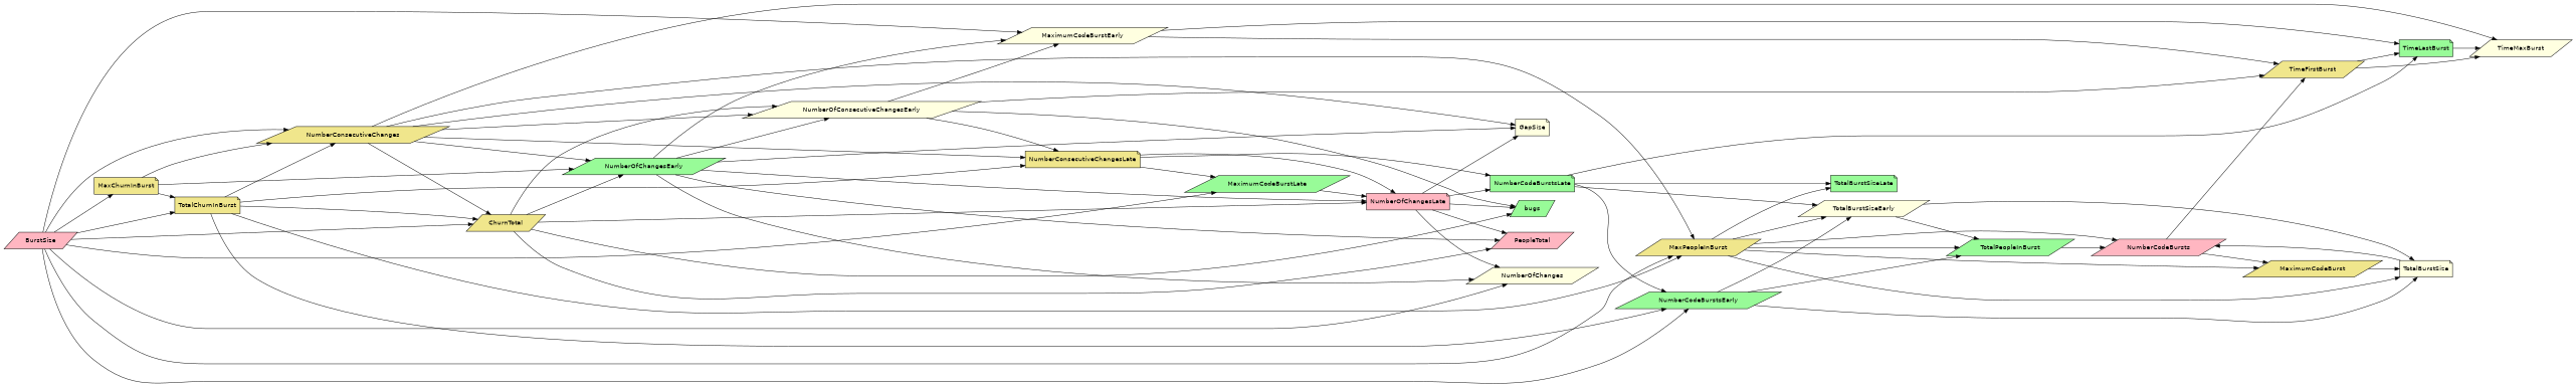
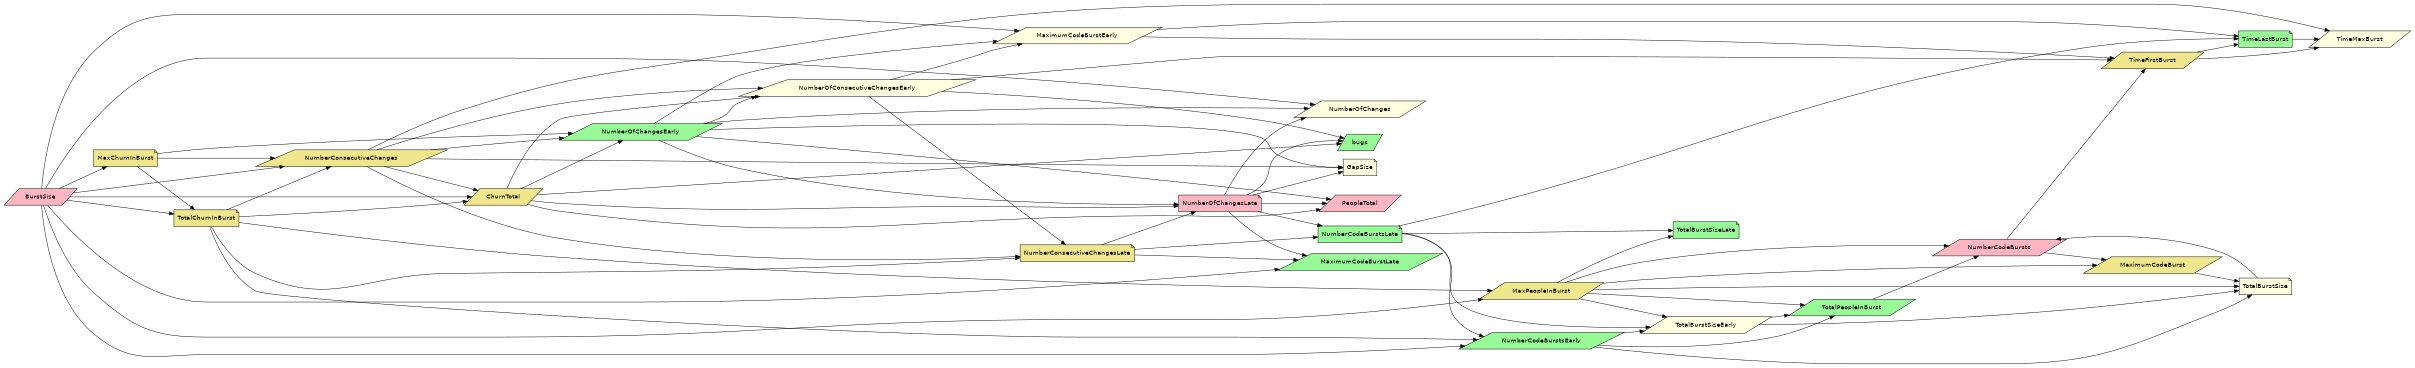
  digraph {
    fontname="DejaVu Sans"
    rankdir=LR
    node [fillcolor=palegreen fontname="DejaVu Sans" shape=parallelogram style=filled]
    edge [fontname="DejaVu Sans"]
    TotalPeopleInBurst
    NumberCodeBursts [fillcolor=lightpink]
    MaximumCodeBurst [fillcolor=khaki]
    TimeFirstBurst [fillcolor=khaki]
    MaxPeopleInBurst [fillcolor=khaki]
    TotalBurstSizeLate [shape=note]
    TotalBurstSizeEarly [fillcolor=lightyellow]
    TotalBurstSize [fillcolor=lightyellow shape=note]
    NumberCodeBurstsLate [shape=note]
    NumberCodeBurstsEarly
    TimeLastBurst [shape=note]
    TimeMaxBurst [fillcolor=lightyellow]
    NumberOfChangesLate [fillcolor=lightpink shape=note]
    MaximumCodeBurstLate
    NumberOfChanges [fillcolor=lightyellow]
    PeopleTotal [fillcolor=lightpink]
    bugs
    GapSize [fillcolor=lightyellow shape=note]
    NumberOfChangesEarly
    MaximumCodeBurstEarly [fillcolor=lightyellow]
    NumberOfConsecutiveChangesEarly [fillcolor=lightyellow]
    NumberConsecutiveChangesLate [fillcolor=khaki shape=note]
    MaxChurnInBurst [fillcolor=khaki shape=note]
    TotalChurnInBurst [fillcolor=khaki shape=note]
    NumberConsecutiveChanges [fillcolor=khaki]
    ChurnTotal [fillcolor=khaki]
    BurstSize [fillcolor=lightpink]
    TotalPeopleInBurst -> NumberCodeBursts
    NumberCodeBursts -> MaximumCodeBurst
    NumberCodeBursts -> TimeFirstBurst
    MaximumCodeBurst -> TotalBurstSize
    TimeFirstBurst -> TimeLastBurst
    TimeFirstBurst -> TimeMaxBurst
    MaxPeopleInBurst -> TotalPeopleInBurst
    MaxPeopleInBurst -> NumberCodeBursts
    MaxPeopleInBurst -> MaximumCodeBurst
    MaxPeopleInBurst -> TotalBurstSizeLate
    MaxPeopleInBurst -> TotalBurstSizeEarly
    MaxPeopleInBurst -> TotalBurstSize
    TotalBurstSizeEarly -> TotalPeopleInBurst
    TotalBurstSizeEarly -> TotalBurstSize
    TotalBurstSize -> NumberCodeBursts
    NumberCodeBurstsLate -> TotalBurstSizeLate
    NumberCodeBurstsLate -> TotalBurstSizeEarly
    NumberCodeBurstsLate -> NumberCodeBurstsEarly
    NumberCodeBurstsLate -> TimeLastBurst
    NumberCodeBurstsEarly -> TotalPeopleInBurst
    NumberCodeBurstsEarly -> TotalBurstSizeEarly
    NumberCodeBurstsEarly -> TotalBurstSize
    TimeLastBurst -> TimeMaxBurst
    NumberOfChangesLate -> NumberCodeBurstsLate
-   MaximumCodeBurstLate -> NumberOfChangesLate
+   NumberOfChangesLate -> MaximumCodeBurstLate
    NumberOfChangesLate -> NumberOfChanges
    NumberOfChangesLate -> PeopleTotal
    NumberOfChangesLate -> bugs
    NumberOfChangesLate -> GapSize
    NumberOfChangesEarly -> NumberOfChangesLate
    NumberOfChangesEarly -> NumberOfChanges
    NumberOfChangesEarly -> PeopleTotal
    NumberOfChangesEarly -> GapSize
    NumberOfChangesEarly -> MaximumCodeBurstEarly
    NumberOfChangesEarly -> NumberOfConsecutiveChangesEarly
    MaximumCodeBurstEarly -> TimeFirstBurst
    MaximumCodeBurstEarly -> TimeLastBurst
    NumberOfConsecutiveChangesEarly -> TimeFirstBurst
    NumberOfConsecutiveChangesEarly -> bugs
    NumberOfConsecutiveChangesEarly -> MaximumCodeBurstEarly
    NumberOfConsecutiveChangesEarly -> NumberConsecutiveChangesLate
    NumberConsecutiveChangesLate -> NumberCodeBurstsLate
    NumberConsecutiveChangesLate -> NumberOfChangesLate
    NumberConsecutiveChangesLate -> MaximumCodeBurstLate
    MaxChurnInBurst -> NumberOfChangesEarly
    MaxChurnInBurst -> TotalChurnInBurst
    MaxChurnInBurst -> NumberConsecutiveChanges
    TotalChurnInBurst -> MaxPeopleInBurst
    TotalChurnInBurst -> NumberCodeBurstsEarly
    TotalChurnInBurst -> NumberConsecutiveChangesLate
    TotalChurnInBurst -> NumberConsecutiveChanges
    TotalChurnInBurst -> ChurnTotal
-   NumberConsecutiveChanges -> MaxPeopleInBurst
    NumberConsecutiveChanges -> TimeMaxBurst
    NumberConsecutiveChanges -> GapSize
    NumberConsecutiveChanges -> NumberOfChangesEarly
    NumberConsecutiveChanges -> NumberOfConsecutiveChangesEarly
    NumberConsecutiveChanges -> NumberConsecutiveChangesLate
    NumberConsecutiveChanges -> ChurnTotal
    ChurnTotal -> NumberOfChangesLate
    ChurnTotal -> PeopleTotal
    ChurnTotal -> bugs
    ChurnTotal -> NumberOfChangesEarly
    ChurnTotal -> NumberOfConsecutiveChangesEarly
    BurstSize -> MaxPeopleInBurst
    BurstSize -> NumberCodeBurstsEarly
    BurstSize -> MaximumCodeBurstLate
    BurstSize -> NumberOfChanges
    BurstSize -> MaximumCodeBurstEarly
    BurstSize -> MaxChurnInBurst
    BurstSize -> TotalChurnInBurst
    BurstSize -> NumberConsecutiveChanges
    BurstSize -> ChurnTotal
  }
